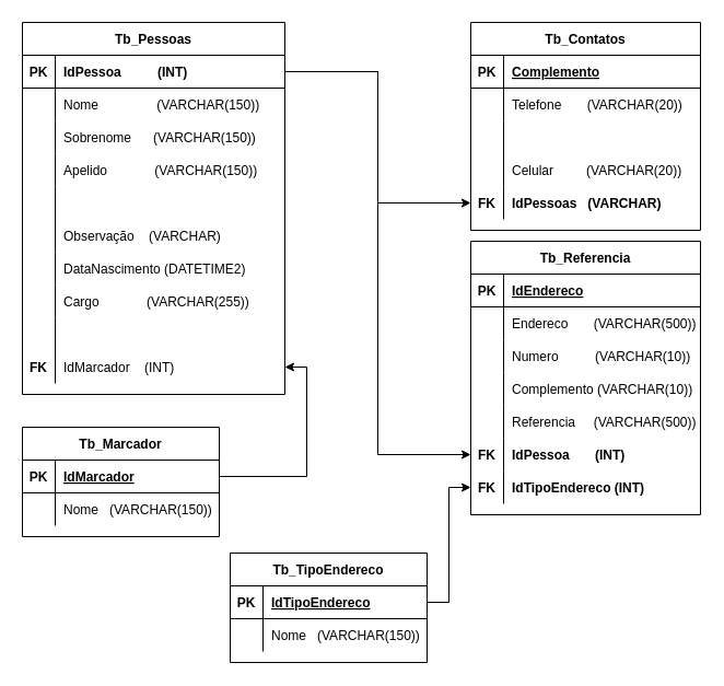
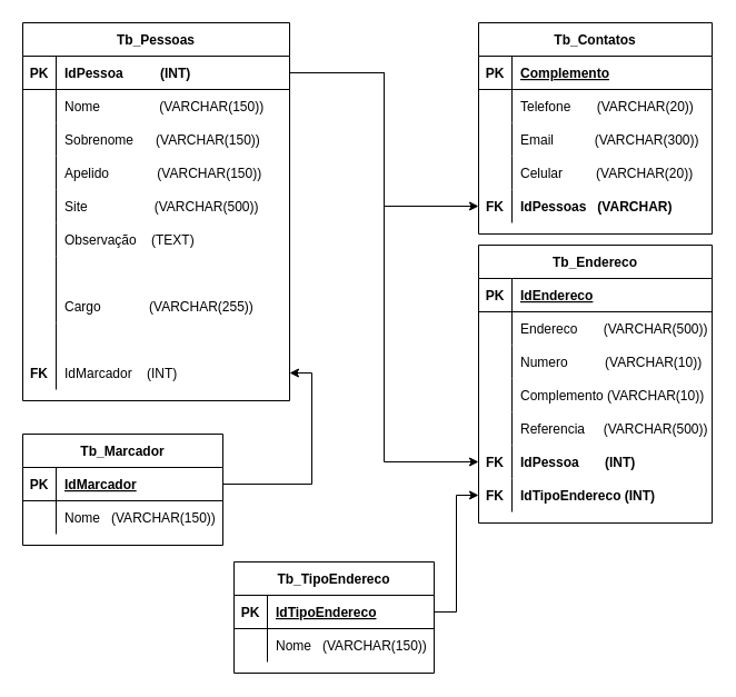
  <mxCell id="0" />
  <mxCell id="1" parent="0" />
  <mxCell id="2" value="Tb_Pessoas" style="shape=table;startSize=30;container=1;collapsible=1;childLayout=tableLayout;fixedRows=1;rowLines=0;fontStyle=1;align=center;resizeLast=1;" vertex="1" parent="1"><mxGeometry x="20" y="20" width="240" height="340" as="geometry" /></mxCell>
  <mxCell id="3" value="" style="shape=partialRectangle;collapsible=0;dropTarget=0;pointerEvents=0;fillColor=none;top=0;left=0;bottom=1;right=0;points=[[0,0.5],[1,0.5]];portConstraint=eastwest;" vertex="1" parent="2"><mxGeometry y="30" width="240" height="30" as="geometry" /></mxCell>
  <mxCell id="4" value="PK" style="shape=partialRectangle;connectable=0;fillColor=none;top=0;left=0;bottom=0;right=0;fontStyle=1;overflow=hidden;" vertex="1" parent="3"><mxGeometry width="30" height="30" as="geometry"><mxRectangle width="30" height="30" as="alternateBounds" /></mxGeometry></mxCell>
  <mxCell id="5" value="IdPessoa          (INT)" style="shape=partialRectangle;connectable=0;fillColor=none;top=0;left=0;bottom=0;right=0;align=left;spacingLeft=6;fontStyle=1;overflow=hidden;" vertex="1" parent="3"><mxGeometry x="30" width="210" height="30" as="geometry"><mxRectangle width="210" height="30" as="alternateBounds" /></mxGeometry></mxCell>
  <mxCell id="6" value="" style="shape=partialRectangle;collapsible=0;dropTarget=0;pointerEvents=0;fillColor=none;top=0;left=0;bottom=0;right=0;points=[[0,0.5],[1,0.5]];portConstraint=eastwest;" vertex="1" parent="2"><mxGeometry y="60" width="240" height="30" as="geometry" /></mxCell>
  <mxCell id="7" value="" style="shape=partialRectangle;connectable=0;fillColor=none;top=0;left=0;bottom=0;right=0;editable=1;overflow=hidden;" vertex="1" parent="6"><mxGeometry width="30" height="30" as="geometry"><mxRectangle width="30" height="30" as="alternateBounds" /></mxGeometry></mxCell>
  <mxCell id="8" value="Nome                (VARCHAR(150))" style="shape=partialRectangle;connectable=0;fillColor=none;top=0;left=0;bottom=0;right=0;align=left;spacingLeft=6;overflow=hidden;" vertex="1" parent="6"><mxGeometry x="30" width="210" height="30" as="geometry"><mxRectangle width="210" height="30" as="alternateBounds" /></mxGeometry></mxCell>
  <mxCell id="9" value="" style="shape=partialRectangle;collapsible=0;dropTarget=0;pointerEvents=0;fillColor=none;top=0;left=0;bottom=0;right=0;points=[[0,0.5],[1,0.5]];portConstraint=eastwest;" vertex="1" parent="2"><mxGeometry y="90" width="240" height="30" as="geometry" /></mxCell>
  <mxCell id="10" value="" style="shape=partialRectangle;connectable=0;fillColor=none;top=0;left=0;bottom=0;right=0;editable=1;overflow=hidden;" vertex="1" parent="9"><mxGeometry width="30" height="30" as="geometry"><mxRectangle width="30" height="30" as="alternateBounds" /></mxGeometry></mxCell>
  <mxCell id="11" value="Sobrenome      (VARCHAR(150))" style="shape=partialRectangle;connectable=0;fillColor=none;top=0;left=0;bottom=0;right=0;align=left;spacingLeft=6;overflow=hidden;" vertex="1" parent="9"><mxGeometry x="30" width="210" height="30" as="geometry"><mxRectangle width="210" height="30" as="alternateBounds" /></mxGeometry></mxCell>
  <mxCell id="12" value="" style="shape=partialRectangle;collapsible=0;dropTarget=0;pointerEvents=0;fillColor=none;top=0;left=0;bottom=0;right=0;points=[[0,0.5],[1,0.5]];portConstraint=eastwest;" vertex="1" parent="2"><mxGeometry y="120" width="240" height="30" as="geometry" /></mxCell>
  <mxCell id="13" value="" style="shape=partialRectangle;connectable=0;fillColor=none;top=0;left=0;bottom=0;right=0;editable=1;overflow=hidden;" vertex="1" parent="12"><mxGeometry width="30" height="30" as="geometry"><mxRectangle width="30" height="30" as="alternateBounds" /></mxGeometry></mxCell>
  <mxCell id="14" value="Apelido             (VARCHAR(150))" style="shape=partialRectangle;connectable=0;fillColor=none;top=0;left=0;bottom=0;right=0;align=left;spacingLeft=6;overflow=hidden;" vertex="1" parent="12"><mxGeometry x="30" width="210" height="30" as="geometry"><mxRectangle width="210" height="30" as="alternateBounds" /></mxGeometry></mxCell>
  <mxCell id="15" value="" style="shape=partialRectangle;collapsible=0;dropTarget=0;pointerEvents=0;fillColor=none;top=0;left=0;bottom=0;right=0;points=[[0,0.5],[1,0.5]];portConstraint=eastwest;" vertex="1" parent="2"><mxGeometry y="150" width="240" height="30" as="geometry" /></mxCell>
  <mxCell id="16" value="" style="shape=partialRectangle;connectable=0;fillColor=none;top=0;left=0;bottom=0;right=0;editable=1;overflow=hidden;" vertex="1" parent="15"><mxGeometry width="30" height="30" as="geometry"><mxRectangle width="30" height="30" as="alternateBounds" /></mxGeometry></mxCell>
+ <mxCell id="17" value="Site                  (VARCHAR(500))" style="shape=partialRectangle;connectable=0;fillColor=none;top=0;left=0;bottom=0;right=0;align=left;spacingLeft=6;overflow=hidden;fontStyle=0" vertex="1" parent="15"><mxGeometry x="30" width="210" height="30" as="geometry"><mxRectangle width="210" height="30" as="alternateBounds" /></mxGeometry></mxCell>
  <mxCell id="18" value="" style="shape=partialRectangle;collapsible=0;dropTarget=0;pointerEvents=0;fillColor=none;top=0;left=0;bottom=0;right=0;points=[[0,0.5],[1,0.5]];portConstraint=eastwest;" vertex="1" parent="2"><mxGeometry y="180" width="240" height="30" as="geometry" /></mxCell>
  <mxCell id="19" value="" style="shape=partialRectangle;connectable=0;fillColor=none;top=0;left=0;bottom=0;right=0;editable=1;overflow=hidden;" vertex="1" parent="18"><mxGeometry width="30" height="30" as="geometry"><mxRectangle width="30" height="30" as="alternateBounds" /></mxGeometry></mxCell>
- <mxCell id="20" value="Observação    (VARCHAR)" style="shape=partialRectangle;connectable=0;fillColor=none;top=0;left=0;bottom=0;right=0;align=left;spacingLeft=6;overflow=hidden;fontStyle=0" vertex="1" parent="18"><mxGeometry x="30" width="210" height="30" as="geometry"><mxRectangle width="210" height="30" as="alternateBounds" /></mxGeometry></mxCell>
+ <mxCell id="20" value="Observação    (TEXT)" style="shape=partialRectangle;connectable=0;fillColor=none;top=0;left=0;bottom=0;right=0;align=left;spacingLeft=6;overflow=hidden;fontStyle=0" vertex="1" parent="18"><mxGeometry x="30" width="210" height="30" as="geometry"><mxRectangle width="210" height="30" as="alternateBounds" /></mxGeometry></mxCell>
  <mxCell id="21" value="" style="shape=partialRectangle;collapsible=0;dropTarget=0;pointerEvents=0;fillColor=none;top=0;left=0;bottom=0;right=0;points=[[0,0.5],[1,0.5]];portConstraint=eastwest;" vertex="1" parent="2"><mxGeometry y="210" width="240" height="30" as="geometry" /></mxCell>
  <mxCell id="22" value="" style="shape=partialRectangle;connectable=0;fillColor=none;top=0;left=0;bottom=0;right=0;editable=1;overflow=hidden;" vertex="1" parent="21"><mxGeometry width="30" height="30" as="geometry"><mxRectangle width="30" height="30" as="alternateBounds" /></mxGeometry></mxCell>
- <mxCell id="23" value="DataNascimento (DATETIME2)" style="shape=partialRectangle;connectable=0;fillColor=none;top=0;left=0;bottom=0;right=0;align=left;spacingLeft=6;overflow=hidden;fontStyle=0" vertex="1" parent="21"><mxGeometry x="30" width="210" height="30" as="geometry"><mxRectangle width="210" height="30" as="alternateBounds" /></mxGeometry></mxCell>
  <mxCell id="24" value="" style="shape=partialRectangle;collapsible=0;dropTarget=0;pointerEvents=0;fillColor=none;top=0;left=0;bottom=0;right=0;points=[[0,0.5],[1,0.5]];portConstraint=eastwest;" vertex="1" parent="2"><mxGeometry y="240" width="240" height="30" as="geometry" /></mxCell>
  <mxCell id="25" value="" style="shape=partialRectangle;connectable=0;fillColor=none;top=0;left=0;bottom=0;right=0;editable=1;overflow=hidden;" vertex="1" parent="24"><mxGeometry width="30" height="30" as="geometry"><mxRectangle width="30" height="30" as="alternateBounds" /></mxGeometry></mxCell>
  <mxCell id="26" value="Cargo             (VARCHAR(255))" style="shape=partialRectangle;connectable=0;fillColor=none;top=0;left=0;bottom=0;right=0;align=left;spacingLeft=6;overflow=hidden;fontStyle=0" vertex="1" parent="24"><mxGeometry x="30" width="210" height="30" as="geometry"><mxRectangle width="210" height="30" as="alternateBounds" /></mxGeometry></mxCell>
  <mxCell id="27" value="" style="shape=partialRectangle;collapsible=0;dropTarget=0;pointerEvents=0;fillColor=none;top=0;left=0;bottom=0;right=0;points=[[0,0.5],[1,0.5]];portConstraint=eastwest;" vertex="1" parent="2"><mxGeometry y="270" width="240" height="30" as="geometry" /></mxCell>
  <mxCell id="28" value="" style="shape=partialRectangle;connectable=0;fillColor=none;top=0;left=0;bottom=0;right=0;editable=1;overflow=hidden;" vertex="1" parent="27"><mxGeometry width="30" height="30" as="geometry"><mxRectangle width="30" height="30" as="alternateBounds" /></mxGeometry></mxCell>
  <mxCell id="29" value="" style="shape=partialRectangle;collapsible=0;dropTarget=0;pointerEvents=0;fillColor=none;top=0;left=0;bottom=0;right=0;points=[[0,0.5],[1,0.5]];portConstraint=eastwest;" vertex="1" parent="2"><mxGeometry y="300" width="240" height="30" as="geometry" /></mxCell>
  <mxCell id="30" value="FK" style="shape=partialRectangle;connectable=0;fillColor=none;top=0;left=0;bottom=0;right=0;editable=1;overflow=hidden;fontStyle=1" vertex="1" parent="29"><mxGeometry width="30" height="30" as="geometry"><mxRectangle width="30" height="30" as="alternateBounds" /></mxGeometry></mxCell>
  <mxCell id="31" value="IdMarcador    (INT)" style="shape=partialRectangle;connectable=0;fillColor=none;top=0;left=0;bottom=0;right=0;align=left;spacingLeft=6;overflow=hidden;fontStyle=0" vertex="1" parent="29"><mxGeometry x="30" width="210" height="30" as="geometry"><mxRectangle width="210" height="30" as="alternateBounds" /></mxGeometry></mxCell>
  <mxCell id="32" value="Tb_Marcador" style="shape=table;startSize=30;container=1;collapsible=1;childLayout=tableLayout;fixedRows=1;rowLines=0;fontStyle=1;align=center;resizeLast=1;fontColor=none;" vertex="1" parent="1"><mxGeometry x="20" y="390" width="180" height="100" as="geometry" /></mxCell>
  <mxCell id="33" value="" style="shape=partialRectangle;collapsible=0;dropTarget=0;pointerEvents=0;fillColor=none;top=0;left=0;bottom=1;right=0;points=[[0,0.5],[1,0.5]];portConstraint=eastwest;fontColor=none;startSize=30;" vertex="1" parent="32"><mxGeometry y="30" width="180" height="30" as="geometry" /></mxCell>
  <mxCell id="34" value="PK" style="shape=partialRectangle;connectable=0;fillColor=none;top=0;left=0;bottom=0;right=0;fontStyle=1;overflow=hidden;fontColor=none;startSize=30;" vertex="1" parent="33"><mxGeometry width="30" height="30" as="geometry"><mxRectangle width="30" height="30" as="alternateBounds" /></mxGeometry></mxCell>
  <mxCell id="35" value="IdMarcador" style="shape=partialRectangle;connectable=0;fillColor=none;top=0;left=0;bottom=0;right=0;align=left;spacingLeft=6;fontStyle=5;overflow=hidden;fontColor=none;startSize=30;" vertex="1" parent="33"><mxGeometry x="30" width="150" height="30" as="geometry"><mxRectangle width="150" height="30" as="alternateBounds" /></mxGeometry></mxCell>
  <mxCell id="36" value="" style="shape=partialRectangle;collapsible=0;dropTarget=0;pointerEvents=0;fillColor=none;top=0;left=0;bottom=0;right=0;points=[[0,0.5],[1,0.5]];portConstraint=eastwest;fontColor=none;startSize=30;" vertex="1" parent="32"><mxGeometry y="60" width="180" height="30" as="geometry" /></mxCell>
  <mxCell id="37" value="" style="shape=partialRectangle;connectable=0;fillColor=none;top=0;left=0;bottom=0;right=0;editable=1;overflow=hidden;fontColor=none;startSize=30;" vertex="1" parent="36"><mxGeometry width="30" height="30" as="geometry"><mxRectangle width="30" height="30" as="alternateBounds" /></mxGeometry></mxCell>
  <mxCell id="38" value="Nome   (VARCHAR(150))" style="shape=partialRectangle;connectable=0;fillColor=none;top=0;left=0;bottom=0;right=0;align=left;spacingLeft=6;overflow=hidden;fontColor=none;startSize=30;" vertex="1" parent="36"><mxGeometry x="30" width="150" height="30" as="geometry"><mxRectangle width="150" height="30" as="alternateBounds" /></mxGeometry></mxCell>
  <mxCell id="39" style="edgeStyle=orthogonalEdgeStyle;rounded=0;orthogonalLoop=1;jettySize=auto;html=1;entryX=1;entryY=0.5;entryDx=0;entryDy=0;fontColor=none;startSize=30;" edge="1" parent="1" source="33" target="29"><mxGeometry relative="1" as="geometry" /></mxCell>
  <mxCell id="40" value="Tb_Contatos" style="shape=table;startSize=30;container=1;collapsible=1;childLayout=tableLayout;fixedRows=1;rowLines=0;fontStyle=1;align=center;resizeLast=1;fontColor=none;" vertex="1" parent="1"><mxGeometry x="430" y="20" width="210" height="190" as="geometry" /></mxCell>
  <mxCell id="41" value="" style="shape=partialRectangle;collapsible=0;dropTarget=0;pointerEvents=0;fillColor=none;top=0;left=0;bottom=1;right=0;points=[[0,0.5],[1,0.5]];portConstraint=eastwest;fontColor=none;startSize=30;" vertex="1" parent="40"><mxGeometry y="30" width="210" height="30" as="geometry" /></mxCell>
  <mxCell id="42" value="PK" style="shape=partialRectangle;connectable=0;fillColor=none;top=0;left=0;bottom=0;right=0;fontStyle=1;overflow=hidden;fontColor=none;startSize=30;" vertex="1" parent="41"><mxGeometry width="30" height="30" as="geometry"><mxRectangle width="30" height="30" as="alternateBounds" /></mxGeometry></mxCell>
  <mxCell id="43" value="Complemento" style="shape=partialRectangle;connectable=0;fillColor=none;top=0;left=0;bottom=0;right=0;align=left;spacingLeft=6;fontStyle=5;overflow=hidden;fontColor=none;startSize=30;" vertex="1" parent="41"><mxGeometry x="30" width="180" height="30" as="geometry"><mxRectangle width="180" height="30" as="alternateBounds" /></mxGeometry></mxCell>
  <mxCell id="44" value="" style="shape=partialRectangle;collapsible=0;dropTarget=0;pointerEvents=0;fillColor=none;top=0;left=0;bottom=0;right=0;points=[[0,0.5],[1,0.5]];portConstraint=eastwest;fontColor=none;startSize=30;" vertex="1" parent="40"><mxGeometry y="60" width="210" height="30" as="geometry" /></mxCell>
  <mxCell id="45" value="" style="shape=partialRectangle;connectable=0;fillColor=none;top=0;left=0;bottom=0;right=0;editable=1;overflow=hidden;fontColor=none;startSize=30;" vertex="1" parent="44"><mxGeometry width="30" height="30" as="geometry"><mxRectangle width="30" height="30" as="alternateBounds" /></mxGeometry></mxCell>
  <mxCell id="46" value="Telefone       (VARCHAR(20))" style="shape=partialRectangle;connectable=0;fillColor=none;top=0;left=0;bottom=0;right=0;align=left;spacingLeft=6;overflow=hidden;fontColor=none;startSize=30;" vertex="1" parent="44"><mxGeometry x="30" width="180" height="30" as="geometry"><mxRectangle width="180" height="30" as="alternateBounds" /></mxGeometry></mxCell>
  <mxCell id="47" value="" style="shape=partialRectangle;collapsible=0;dropTarget=0;pointerEvents=0;fillColor=none;top=0;left=0;bottom=0;right=0;points=[[0,0.5],[1,0.5]];portConstraint=eastwest;fontColor=none;startSize=30;" vertex="1" parent="40"><mxGeometry y="90" width="210" height="30" as="geometry" /></mxCell>
  <mxCell id="48" value="" style="shape=partialRectangle;connectable=0;fillColor=none;top=0;left=0;bottom=0;right=0;editable=1;overflow=hidden;fontColor=none;startSize=30;" vertex="1" parent="47"><mxGeometry width="30" height="30" as="geometry"><mxRectangle width="30" height="30" as="alternateBounds" /></mxGeometry></mxCell>
+ <mxCell id="49" value="Email           (VARCHAR(300))" style="shape=partialRectangle;connectable=0;fillColor=none;top=0;left=0;bottom=0;right=0;align=left;spacingLeft=6;overflow=hidden;fontColor=none;startSize=30;" vertex="1" parent="47"><mxGeometry x="30" width="180" height="30" as="geometry"><mxRectangle width="180" height="30" as="alternateBounds" /></mxGeometry></mxCell>
  <mxCell id="50" value="" style="shape=partialRectangle;collapsible=0;dropTarget=0;pointerEvents=0;fillColor=none;top=0;left=0;bottom=0;right=0;points=[[0,0.5],[1,0.5]];portConstraint=eastwest;fontColor=none;startSize=30;" vertex="1" parent="40"><mxGeometry y="120" width="210" height="30" as="geometry" /></mxCell>
  <mxCell id="51" value="" style="shape=partialRectangle;connectable=0;fillColor=none;top=0;left=0;bottom=0;right=0;editable=1;overflow=hidden;fontColor=none;startSize=30;" vertex="1" parent="50"><mxGeometry width="30" height="30" as="geometry"><mxRectangle width="30" height="30" as="alternateBounds" /></mxGeometry></mxCell>
  <mxCell id="52" value="Celular         (VARCHAR(20))" style="shape=partialRectangle;connectable=0;fillColor=none;top=0;left=0;bottom=0;right=0;align=left;spacingLeft=6;overflow=hidden;fontColor=none;startSize=30;" vertex="1" parent="50"><mxGeometry x="30" width="180" height="30" as="geometry"><mxRectangle width="180" height="30" as="alternateBounds" /></mxGeometry></mxCell>
  <mxCell id="53" value="" style="shape=partialRectangle;collapsible=0;dropTarget=0;pointerEvents=0;fillColor=none;top=0;left=0;bottom=0;right=0;points=[[0,0.5],[1,0.5]];portConstraint=eastwest;fontColor=none;startSize=30;" vertex="1" parent="40"><mxGeometry y="150" width="210" height="30" as="geometry" /></mxCell>
  <mxCell id="54" value="FK" style="shape=partialRectangle;connectable=0;fillColor=none;top=0;left=0;bottom=0;right=0;editable=1;overflow=hidden;fontColor=none;startSize=30;fontStyle=1" vertex="1" parent="53"><mxGeometry width="30" height="30" as="geometry"><mxRectangle width="30" height="30" as="alternateBounds" /></mxGeometry></mxCell>
  <mxCell id="55" value="IdPessoas   (VARCHAR)" style="shape=partialRectangle;connectable=0;fillColor=none;top=0;left=0;bottom=0;right=0;align=left;spacingLeft=6;overflow=hidden;fontColor=none;startSize=30;fontStyle=1" vertex="1" parent="53"><mxGeometry x="30" width="180" height="30" as="geometry"><mxRectangle width="180" height="30" as="alternateBounds" /></mxGeometry></mxCell>
  <mxCell id="56" style="edgeStyle=orthogonalEdgeStyle;rounded=0;orthogonalLoop=1;jettySize=auto;html=1;fontColor=none;startSize=30;" edge="1" parent="1" source="3" target="53"><mxGeometry relative="1" as="geometry" /></mxCell>
- <mxCell id="57" value="Tb_Referencia" style="shape=table;startSize=30;container=1;collapsible=1;childLayout=tableLayout;fixedRows=1;rowLines=0;fontStyle=1;align=center;resizeLast=1;fontColor=none;" vertex="1" parent="1"><mxGeometry x="430" y="220" width="210" height="250" as="geometry" /></mxCell>
+ <mxCell id="57" value="Tb_Endereco" style="shape=table;startSize=30;container=1;collapsible=1;childLayout=tableLayout;fixedRows=1;rowLines=0;fontStyle=1;align=center;resizeLast=1;fontColor=none;" vertex="1" parent="1"><mxGeometry x="430" y="220" width="210" height="250" as="geometry" /></mxCell>
  <mxCell id="58" value="" style="shape=partialRectangle;collapsible=0;dropTarget=0;pointerEvents=0;fillColor=none;top=0;left=0;bottom=1;right=0;points=[[0,0.5],[1,0.5]];portConstraint=eastwest;fontColor=none;startSize=30;" vertex="1" parent="57"><mxGeometry y="30" width="210" height="30" as="geometry" /></mxCell>
  <mxCell id="59" value="PK" style="shape=partialRectangle;connectable=0;fillColor=none;top=0;left=0;bottom=0;right=0;fontStyle=1;overflow=hidden;fontColor=none;startSize=30;" vertex="1" parent="58"><mxGeometry width="30" height="30" as="geometry"><mxRectangle width="30" height="30" as="alternateBounds" /></mxGeometry></mxCell>
  <mxCell id="60" value="IdEndereco" style="shape=partialRectangle;connectable=0;fillColor=none;top=0;left=0;bottom=0;right=0;align=left;spacingLeft=6;fontStyle=5;overflow=hidden;fontColor=none;startSize=30;" vertex="1" parent="58"><mxGeometry x="30" width="180" height="30" as="geometry"><mxRectangle width="180" height="30" as="alternateBounds" /></mxGeometry></mxCell>
  <mxCell id="61" value="" style="shape=partialRectangle;collapsible=0;dropTarget=0;pointerEvents=0;fillColor=none;top=0;left=0;bottom=0;right=0;points=[[0,0.5],[1,0.5]];portConstraint=eastwest;fontColor=none;startSize=30;" vertex="1" parent="57"><mxGeometry y="60" width="210" height="30" as="geometry" /></mxCell>
  <mxCell id="62" value="" style="shape=partialRectangle;connectable=0;fillColor=none;top=0;left=0;bottom=0;right=0;editable=1;overflow=hidden;fontColor=none;startSize=30;" vertex="1" parent="61"><mxGeometry width="30" height="30" as="geometry"><mxRectangle width="30" height="30" as="alternateBounds" /></mxGeometry></mxCell>
  <mxCell id="63" value="Endereco       (VARCHAR(500))" style="shape=partialRectangle;connectable=0;fillColor=none;top=0;left=0;bottom=0;right=0;align=left;spacingLeft=6;overflow=hidden;fontColor=none;startSize=30;" vertex="1" parent="61"><mxGeometry x="30" width="180" height="30" as="geometry"><mxRectangle width="180" height="30" as="alternateBounds" /></mxGeometry></mxCell>
  <mxCell id="64" value="" style="shape=partialRectangle;collapsible=0;dropTarget=0;pointerEvents=0;fillColor=none;top=0;left=0;bottom=0;right=0;points=[[0,0.5],[1,0.5]];portConstraint=eastwest;fontColor=none;startSize=30;" vertex="1" parent="57"><mxGeometry y="90" width="210" height="30" as="geometry" /></mxCell>
  <mxCell id="65" value="" style="shape=partialRectangle;connectable=0;fillColor=none;top=0;left=0;bottom=0;right=0;editable=1;overflow=hidden;fontColor=none;startSize=30;" vertex="1" parent="64"><mxGeometry width="30" height="30" as="geometry"><mxRectangle width="30" height="30" as="alternateBounds" /></mxGeometry></mxCell>
  <mxCell id="66" value="Numero          (VARCHAR(10))" style="shape=partialRectangle;connectable=0;fillColor=none;top=0;left=0;bottom=0;right=0;align=left;spacingLeft=6;overflow=hidden;fontColor=none;startSize=30;" vertex="1" parent="64"><mxGeometry x="30" width="180" height="30" as="geometry"><mxRectangle width="180" height="30" as="alternateBounds" /></mxGeometry></mxCell>
  <mxCell id="67" value="" style="shape=partialRectangle;collapsible=0;dropTarget=0;pointerEvents=0;fillColor=none;top=0;left=0;bottom=0;right=0;points=[[0,0.5],[1,0.5]];portConstraint=eastwest;fontColor=none;startSize=30;" vertex="1" parent="57"><mxGeometry y="120" width="210" height="30" as="geometry" /></mxCell>
  <mxCell id="68" value="" style="shape=partialRectangle;connectable=0;fillColor=none;top=0;left=0;bottom=0;right=0;editable=1;overflow=hidden;fontColor=none;startSize=30;" vertex="1" parent="67"><mxGeometry width="30" height="30" as="geometry"><mxRectangle width="30" height="30" as="alternateBounds" /></mxGeometry></mxCell>
  <mxCell id="69" value="Complemento (VARCHAR(10))" style="shape=partialRectangle;connectable=0;fillColor=none;top=0;left=0;bottom=0;right=0;align=left;spacingLeft=6;overflow=hidden;fontColor=none;startSize=30;" vertex="1" parent="67"><mxGeometry x="30" width="180" height="30" as="geometry"><mxRectangle width="180" height="30" as="alternateBounds" /></mxGeometry></mxCell>
  <mxCell id="70" value="" style="shape=partialRectangle;collapsible=0;dropTarget=0;pointerEvents=0;fillColor=none;top=0;left=0;bottom=0;right=0;points=[[0,0.5],[1,0.5]];portConstraint=eastwest;fontColor=none;startSize=30;" vertex="1" parent="57"><mxGeometry y="150" width="210" height="30" as="geometry" /></mxCell>
  <mxCell id="71" value="" style="shape=partialRectangle;connectable=0;fillColor=none;top=0;left=0;bottom=0;right=0;editable=1;overflow=hidden;fontColor=none;startSize=30;" vertex="1" parent="70"><mxGeometry width="30" height="30" as="geometry"><mxRectangle width="30" height="30" as="alternateBounds" /></mxGeometry></mxCell>
  <mxCell id="72" value="Referencia     (VARCHAR(500))" style="shape=partialRectangle;connectable=0;fillColor=none;top=0;left=0;bottom=0;right=0;align=left;spacingLeft=6;overflow=hidden;fontColor=none;startSize=30;" vertex="1" parent="70"><mxGeometry x="30" width="180" height="30" as="geometry"><mxRectangle width="180" height="30" as="alternateBounds" /></mxGeometry></mxCell>
  <mxCell id="73" value="" style="shape=partialRectangle;collapsible=0;dropTarget=0;pointerEvents=0;fillColor=none;top=0;left=0;bottom=0;right=0;points=[[0,0.5],[1,0.5]];portConstraint=eastwest;fontColor=none;startSize=30;" vertex="1" parent="57"><mxGeometry y="180" width="210" height="30" as="geometry" /></mxCell>
  <mxCell id="74" value="FK" style="shape=partialRectangle;connectable=0;fillColor=none;top=0;left=0;bottom=0;right=0;editable=1;overflow=hidden;fontColor=none;startSize=30;fontStyle=1" vertex="1" parent="73"><mxGeometry width="30" height="30" as="geometry"><mxRectangle width="30" height="30" as="alternateBounds" /></mxGeometry></mxCell>
  <mxCell id="75" value="IdPessoa       (INT)" style="shape=partialRectangle;connectable=0;fillColor=none;top=0;left=0;bottom=0;right=0;align=left;spacingLeft=6;overflow=hidden;fontColor=none;startSize=30;fontStyle=1" vertex="1" parent="73"><mxGeometry x="30" width="180" height="30" as="geometry"><mxRectangle width="180" height="30" as="alternateBounds" /></mxGeometry></mxCell>
  <mxCell id="76" value="" style="shape=partialRectangle;collapsible=0;dropTarget=0;pointerEvents=0;fillColor=none;top=0;left=0;bottom=0;right=0;points=[[0,0.5],[1,0.5]];portConstraint=eastwest;fontColor=none;startSize=30;" vertex="1" parent="57"><mxGeometry y="210" width="210" height="30" as="geometry" /></mxCell>
  <mxCell id="77" value="FK" style="shape=partialRectangle;connectable=0;fillColor=none;top=0;left=0;bottom=0;right=0;editable=1;overflow=hidden;fontColor=none;startSize=30;fontStyle=1" vertex="1" parent="76"><mxGeometry width="30" height="30" as="geometry"><mxRectangle width="30" height="30" as="alternateBounds" /></mxGeometry></mxCell>
  <mxCell id="78" value="IdTipoEndereco (INT)" style="shape=partialRectangle;connectable=0;fillColor=none;top=0;left=0;bottom=0;right=0;align=left;spacingLeft=6;overflow=hidden;fontColor=none;startSize=30;fontStyle=1" vertex="1" parent="76"><mxGeometry x="30" width="180" height="30" as="geometry"><mxRectangle width="180" height="30" as="alternateBounds" /></mxGeometry></mxCell>
  <mxCell id="79" value="Tb_TipoEndereco" style="shape=table;startSize=30;container=1;collapsible=1;childLayout=tableLayout;fixedRows=1;rowLines=0;fontStyle=1;align=center;resizeLast=1;fontColor=none;" vertex="1" parent="1"><mxGeometry x="210" y="505" width="180" height="100" as="geometry" /></mxCell>
  <mxCell id="80" value="" style="shape=partialRectangle;collapsible=0;dropTarget=0;pointerEvents=0;fillColor=none;top=0;left=0;bottom=1;right=0;points=[[0,0.5],[1,0.5]];portConstraint=eastwest;fontColor=none;startSize=30;" vertex="1" parent="79"><mxGeometry y="30" width="180" height="30" as="geometry" /></mxCell>
  <mxCell id="81" value="PK" style="shape=partialRectangle;connectable=0;fillColor=none;top=0;left=0;bottom=0;right=0;fontStyle=1;overflow=hidden;fontColor=none;startSize=30;" vertex="1" parent="80"><mxGeometry width="30" height="30" as="geometry"><mxRectangle width="30" height="30" as="alternateBounds" /></mxGeometry></mxCell>
  <mxCell id="82" value="IdTipoEndereco" style="shape=partialRectangle;connectable=0;fillColor=none;top=0;left=0;bottom=0;right=0;align=left;spacingLeft=6;fontStyle=5;overflow=hidden;fontColor=none;startSize=30;" vertex="1" parent="80"><mxGeometry x="30" width="150" height="30" as="geometry"><mxRectangle width="150" height="30" as="alternateBounds" /></mxGeometry></mxCell>
  <mxCell id="83" value="" style="shape=partialRectangle;collapsible=0;dropTarget=0;pointerEvents=0;fillColor=none;top=0;left=0;bottom=0;right=0;points=[[0,0.5],[1,0.5]];portConstraint=eastwest;fontColor=none;startSize=30;" vertex="1" parent="79"><mxGeometry y="60" width="180" height="30" as="geometry" /></mxCell>
  <mxCell id="84" value="" style="shape=partialRectangle;connectable=0;fillColor=none;top=0;left=0;bottom=0;right=0;editable=1;overflow=hidden;fontColor=none;startSize=30;" vertex="1" parent="83"><mxGeometry width="30" height="30" as="geometry"><mxRectangle width="30" height="30" as="alternateBounds" /></mxGeometry></mxCell>
  <mxCell id="85" value="Nome   (VARCHAR(150))" style="shape=partialRectangle;connectable=0;fillColor=none;top=0;left=0;bottom=0;right=0;align=left;spacingLeft=6;overflow=hidden;fontColor=none;startSize=30;" vertex="1" parent="83"><mxGeometry x="30" width="150" height="30" as="geometry"><mxRectangle width="150" height="30" as="alternateBounds" /></mxGeometry></mxCell>
  <mxCell id="86" style="edgeStyle=orthogonalEdgeStyle;rounded=0;orthogonalLoop=1;jettySize=auto;html=1;fontColor=none;startSize=30;" edge="1" parent="1" source="80" target="76"><mxGeometry relative="1" as="geometry" /></mxCell>
  <mxCell id="87" style="edgeStyle=orthogonalEdgeStyle;rounded=0;orthogonalLoop=1;jettySize=auto;html=1;fontColor=none;startSize=30;" edge="1" parent="1" source="3" target="73"><mxGeometry relative="1" as="geometry" /></mxCell>
